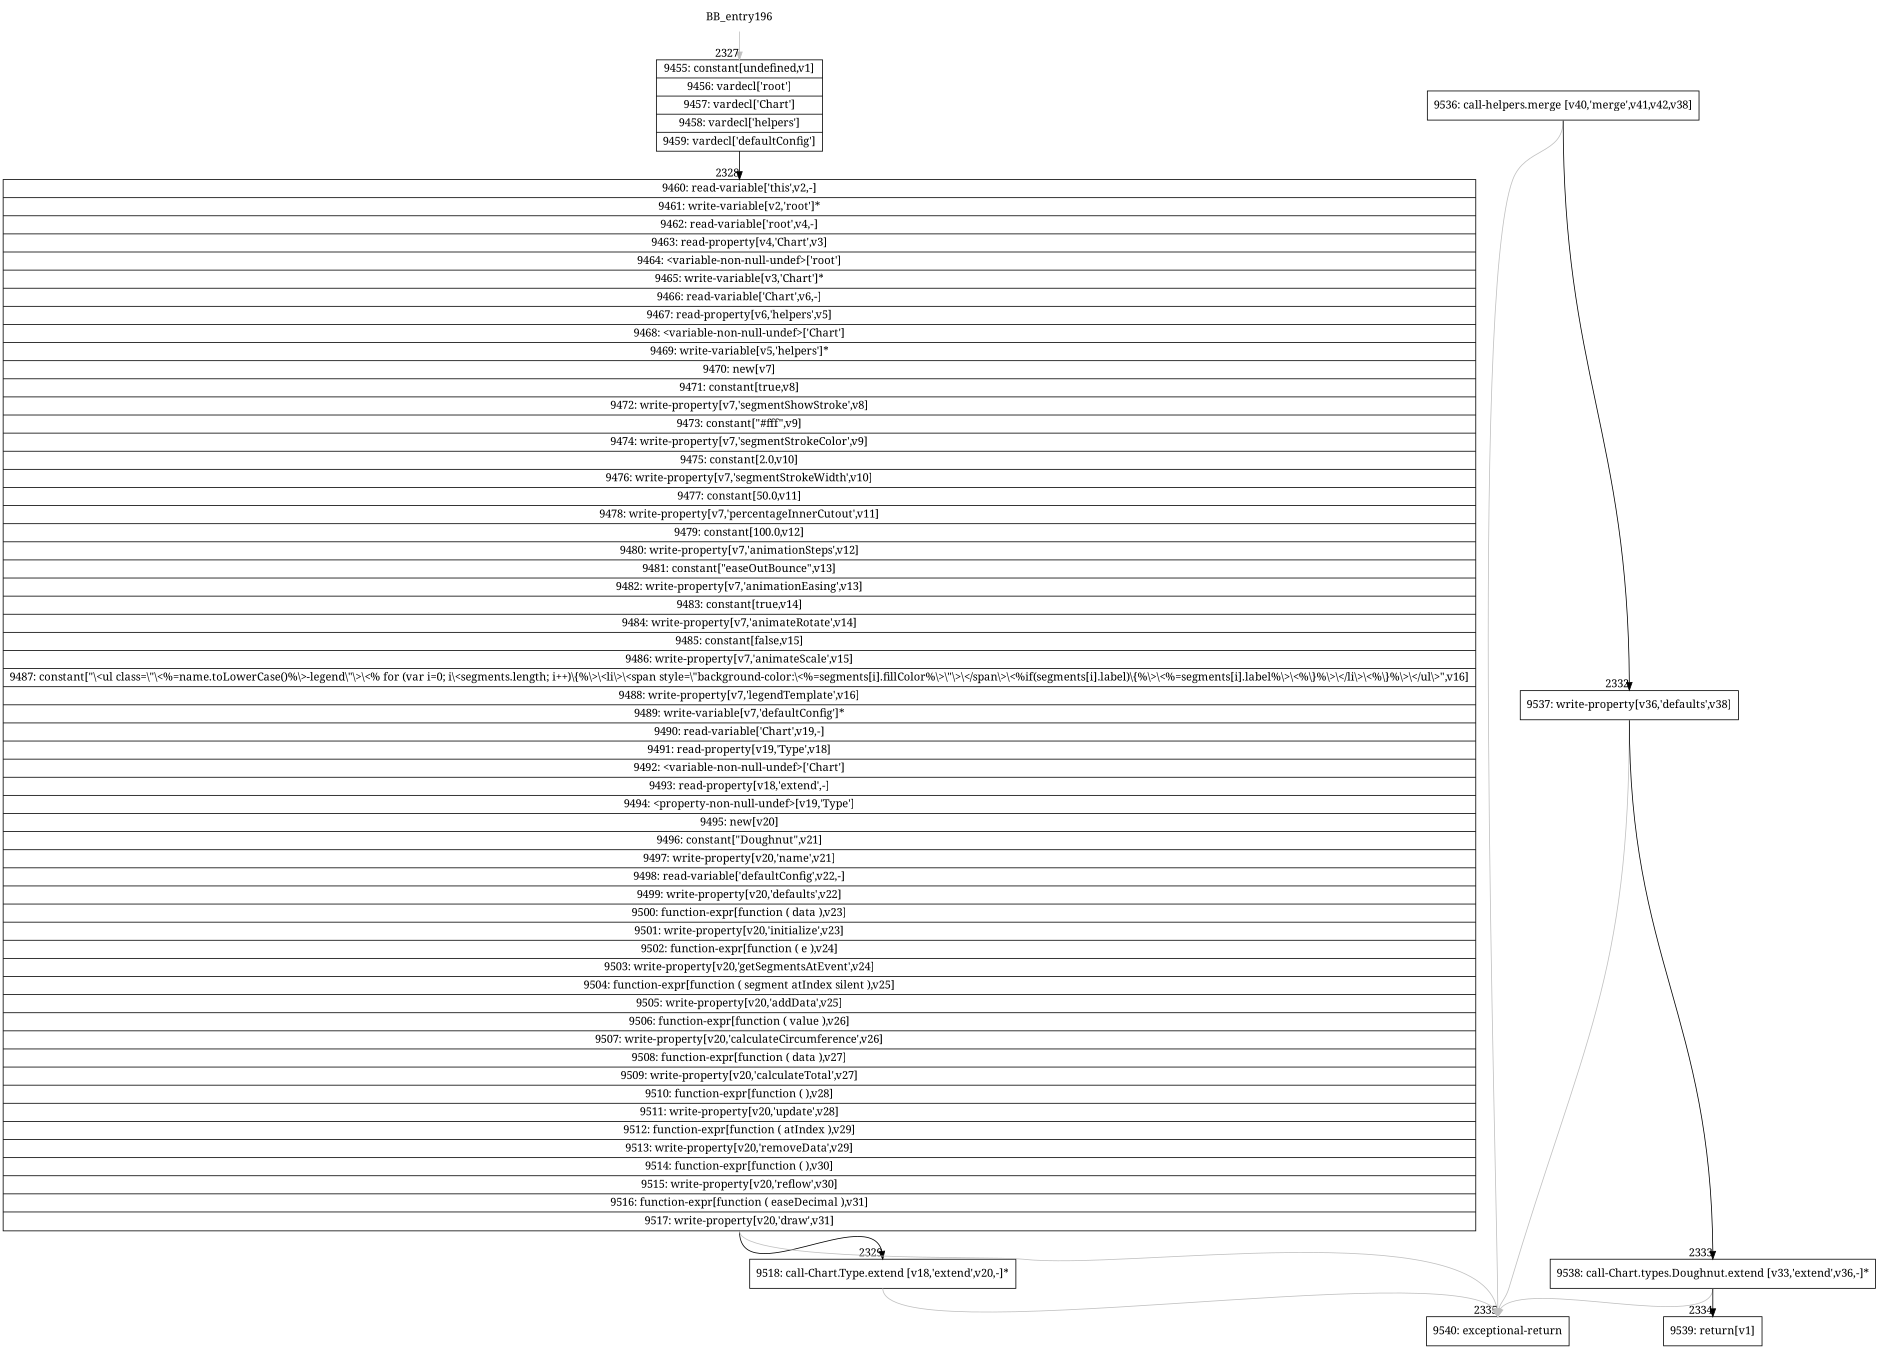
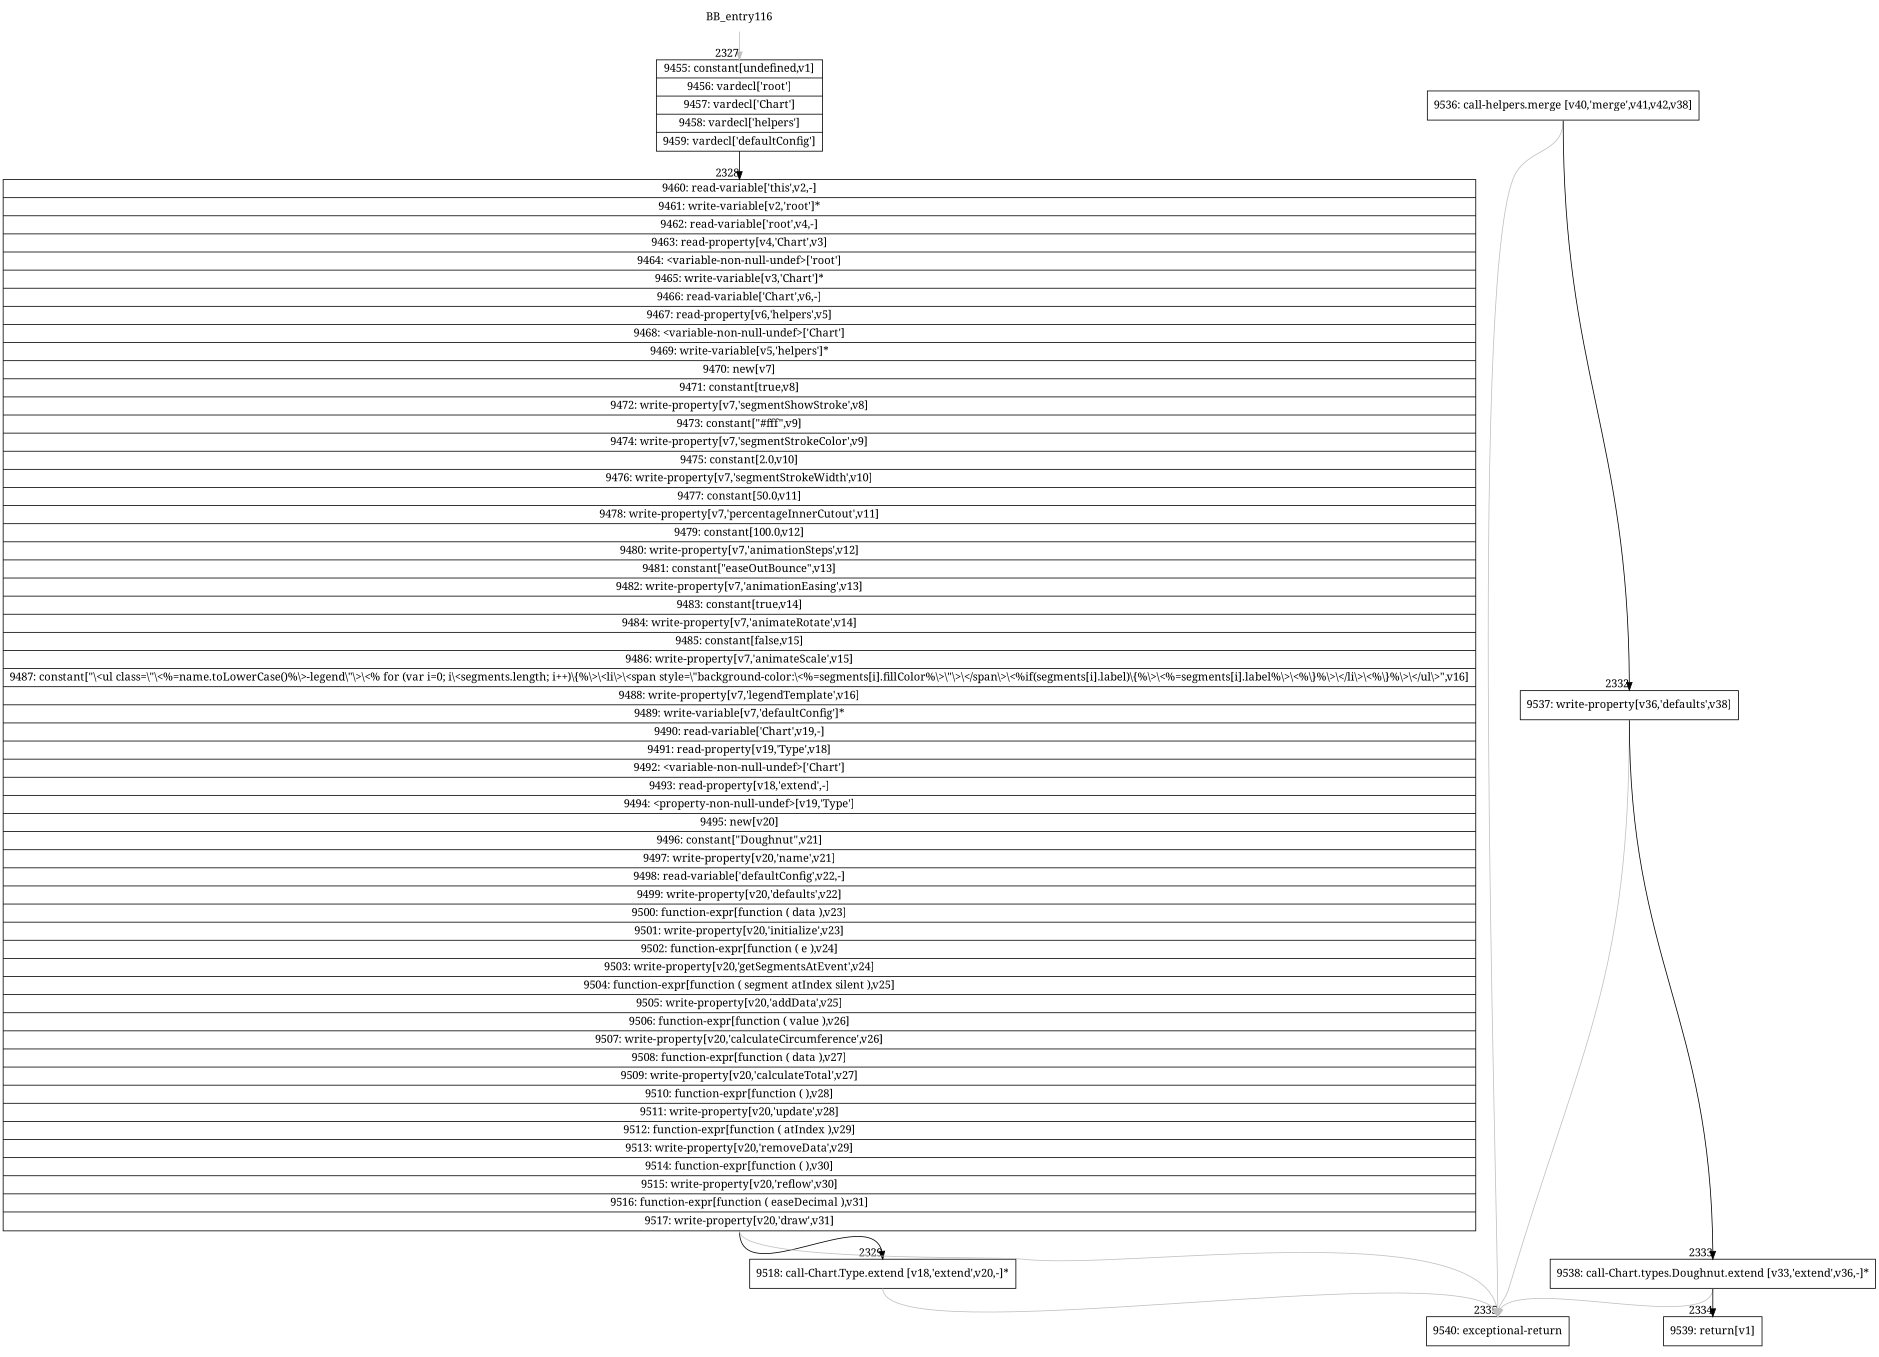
  digraph {
    fontname="Noto Serif"
    rankdir=TD
    node [fontname="Noto Serif" shape=record]
    edge [color=gray fontname="Noto Serif" headport=n tailport=s]
-   BB_entry196 [shape=none]
+   BB_entry196 [shape=none label=BB_entry116]
    n2 [label="{9455: constant[undefined,v1]|9456: vardecl['root']|9457: vardecl['Chart']|9458: vardecl['helpers']|9459: vardecl['defaultConfig']}"]
    n3 [label="{9460: read-variable['this',v2,-]|9461: write-variable[v2,'root']*|9462: read-variable['root',v4,-]|9463: read-property[v4,'Chart',v3]|9464: \<variable-non-null-undef\>['root']|9465: write-variable[v3,'Chart']*|9466: read-variable['Chart',v6,-]|9467: read-property[v6,'helpers',v5]|9468: \<variable-non-null-undef\>['Chart']|9469: write-variable[v5,'helpers']*|9470: new[v7]|9471: constant[true,v8]|9472: write-property[v7,'segmentShowStroke',v8]|9473: constant[\"#fff\",v9]|9474: write-property[v7,'segmentStrokeColor',v9]|9475: constant[2.0,v10]|9476: write-property[v7,'segmentStrokeWidth',v10]|9477: constant[50.0,v11]|9478: write-property[v7,'percentageInnerCutout',v11]|9479: constant[100.0,v12]|9480: write-property[v7,'animationSteps',v12]|9481: constant[\"easeOutBounce\",v13]|9482: write-property[v7,'animationEasing',v13]|9483: constant[true,v14]|9484: write-property[v7,'animateRotate',v14]|9485: constant[false,v15]|9486: write-property[v7,'animateScale',v15]|9487: constant[\"\\\<ul class=\\\"\\\<%=name.toLowerCase()%\\\>-legend\\\"\\\>\\\<% for (var i=0; i\\\<segments.length; i++)\\\{%\\\>\\\<li\\\>\\\<span style=\\\"background-color:\\\<%=segments[i].fillColor%\\\>\\\"\\\>\\\</span\\\>\\\<%if(segments[i].label)\\\{%\\\>\\\<%=segments[i].label%\\\>\\\<%\\\}%\\\>\\\</li\\\>\\\<%\\\}%\\\>\\\</ul\\\>\",v16]|9488: write-property[v7,'legendTemplate',v16]|9489: write-variable[v7,'defaultConfig']*|9490: read-variable['Chart',v19,-]|9491: read-property[v19,'Type',v18]|9492: \<variable-non-null-undef\>['Chart']|9493: read-property[v18,'extend',-]|9494: \<property-non-null-undef\>[v19,'Type']|9495: new[v20]|9496: constant[\"Doughnut\",v21]|9497: write-property[v20,'name',v21]|9498: read-variable['defaultConfig',v22,-]|9499: write-property[v20,'defaults',v22]|9500: function-expr[function ( data ),v23]|9501: write-property[v20,'initialize',v23]|9502: function-expr[function ( e ),v24]|9503: write-property[v20,'getSegmentsAtEvent',v24]|9504: function-expr[function ( segment atIndex silent ),v25]|9505: write-property[v20,'addData',v25]|9506: function-expr[function ( value ),v26]|9507: write-property[v20,'calculateCircumference',v26]|9508: function-expr[function ( data ),v27]|9509: write-property[v20,'calculateTotal',v27]|9510: function-expr[function ( ),v28]|9511: write-property[v20,'update',v28]|9512: function-expr[function ( atIndex ),v29]|9513: write-property[v20,'removeData',v29]|9514: function-expr[function ( ),v30]|9515: write-property[v20,'reflow',v30]|9516: function-expr[function ( easeDecimal ),v31]|9517: write-property[v20,'draw',v31]}"]
    n4 [label="{9518: call-Chart.Type.extend [v18,'extend',v20,-]*}"]
    n5 [label="{9540: exceptional-return}"]
    n6 [label="{9536: call-helpers.merge [v40,'merge',v41,v42,v38]}"]
    n7 [label="{9537: write-property[v36,'defaults',v38]}"]
    n8 [label="{9538: call-Chart.types.Doughnut.extend [v33,'extend',v36,-]*}"]
    n9 [label="{9539: return[v1]}"]
    BB_entry196 -> n2 [headlabel="    2327"]
    n2 -> n3 [headlabel="      2328" color=""]
    n3 -> n4 [headlabel="      2329" color=""]
    n3 -> n5 [headlabel="      2335"]
    n4 -> n5
    n6 -> n5
    n6 -> n7 [headlabel="      2332" color=""]
    n7 -> n5
    n7 -> n8 [headlabel="      2333" color=""]
    n8 -> n5
    n8 -> n9 [headlabel="      2334" color=""]
  }
